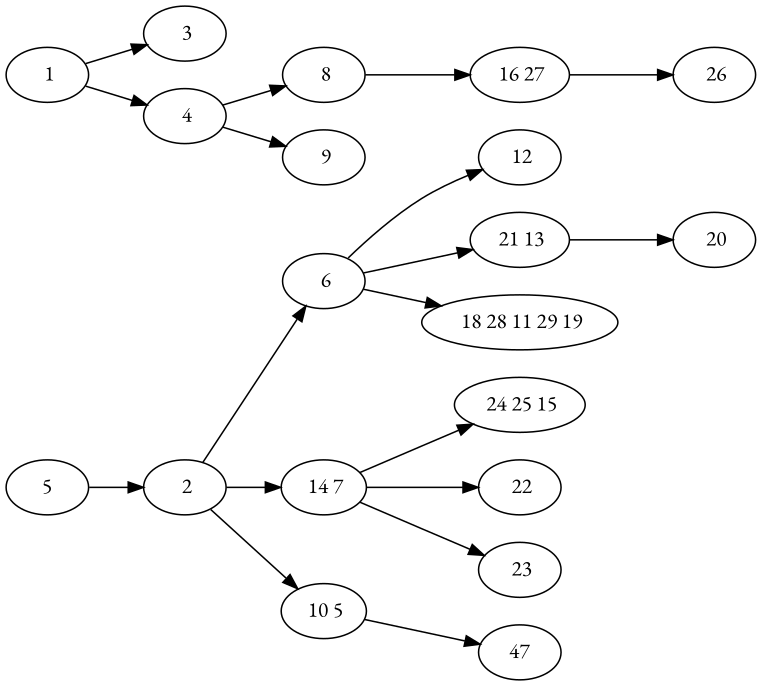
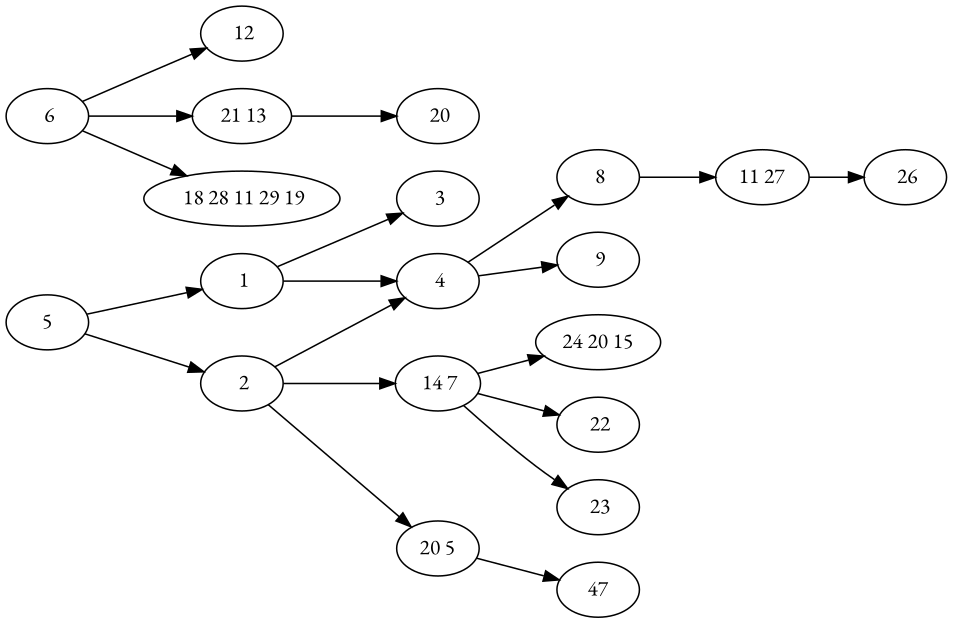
  digraph {
    fontname="EB Garamond"
    rankdir=LR
    node [fontname="EB Garamond"]
    edge [fontname="EB Garamond"]
    n1 [label=5]
    " 1"
    " 2"
    " 3"
    " 4"
    " 6"
    " 14 7"
-   " 10 5"
+   " 10 5" [label="20 5"]
    " 8"
    " 9"
    " 12"
    " 21 13"
    " 18 28 11 29 19"
-   " 24 25 15"
+   " 24 25 15" [label="24 20 15"]
    " 22"
    " 23"
    n17 [label=47]
-   " 16 27"
+   " 16 27" [label="11 27"]
    " 20"
    " 26"
+   n1 -> " 1"
    n1 -> " 2"
    " 1" -> " 3"
    " 1" -> " 4"
-   " 2" -> " 6"
+   " 2" -> " 4"
    " 2" -> " 14 7"
    " 2" -> " 10 5"
    " 4" -> " 8"
    " 4" -> " 9"
    " 6" -> " 12"
    " 6" -> " 21 13"
    " 6" -> " 18 28 11 29 19"
    " 14 7" -> " 24 25 15"
    " 14 7" -> " 22"
    " 14 7" -> " 23"
    " 10 5" -> n17
    " 8" -> " 16 27"
    " 21 13" -> " 20"
    " 16 27" -> " 26"
  }
